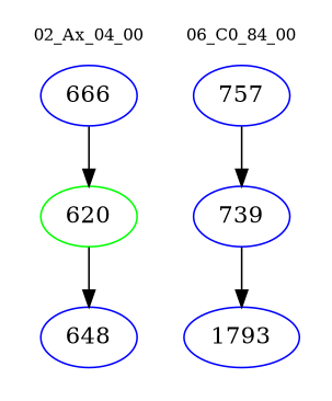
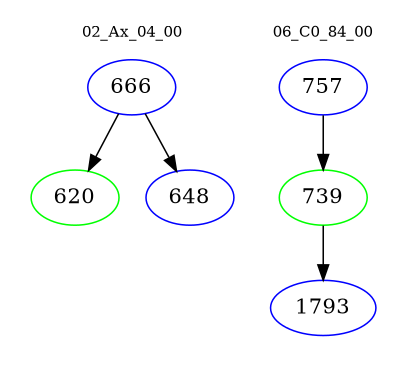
  digraph {
    node [color=blue]
    edge [color=black]
    n1 [label=666]
    n2 [color=green label=620]
    n3 [label=648]
    n4 [label=757]
-   n5 [label=739]
+   n5 [color=green label=739]
    n6 [label=1793]
    subgraph cluster_1 {
      color=white
      fontsize=10
      label="02_Ax_04_00"
      n1
      n2
      n3
    }
    subgraph cluster_2 {
      color=white
      fontsize=10
      label="06_C0_84_00"
      n4
      n5
      n6
    }
    n1 -> n2
-   n2 -> n3
+   n1 -> n3
    n4 -> n5
    n5 -> n6
  }
